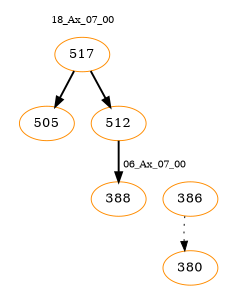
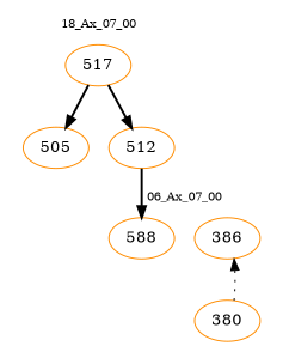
  digraph {
    node [color=darkorange]
    edge [color=black style=bold]
    n1 [label=517]
    n2 [label=505]
    n3 [label=512]
    n4 [label=386]
    n5 [label=380]
-   n6 [label=388]
+   n6 [label=588]
    subgraph cluster_1 {
      color=white
      fontsize=10
      label="18_Ax_07_00"
      n1
      n2
      n3
    }
    subgraph cluster_2 {
      color=white
      fontsize=10
      label="06_Ax_07_00"
      n4
      n5
      n6
    }
    n1 -> n2
    n1 -> n3
    n3 -> n6
-   n4 -> n5 [style=dotted]
+   n5 -> n4 [style=dotted]
  }
